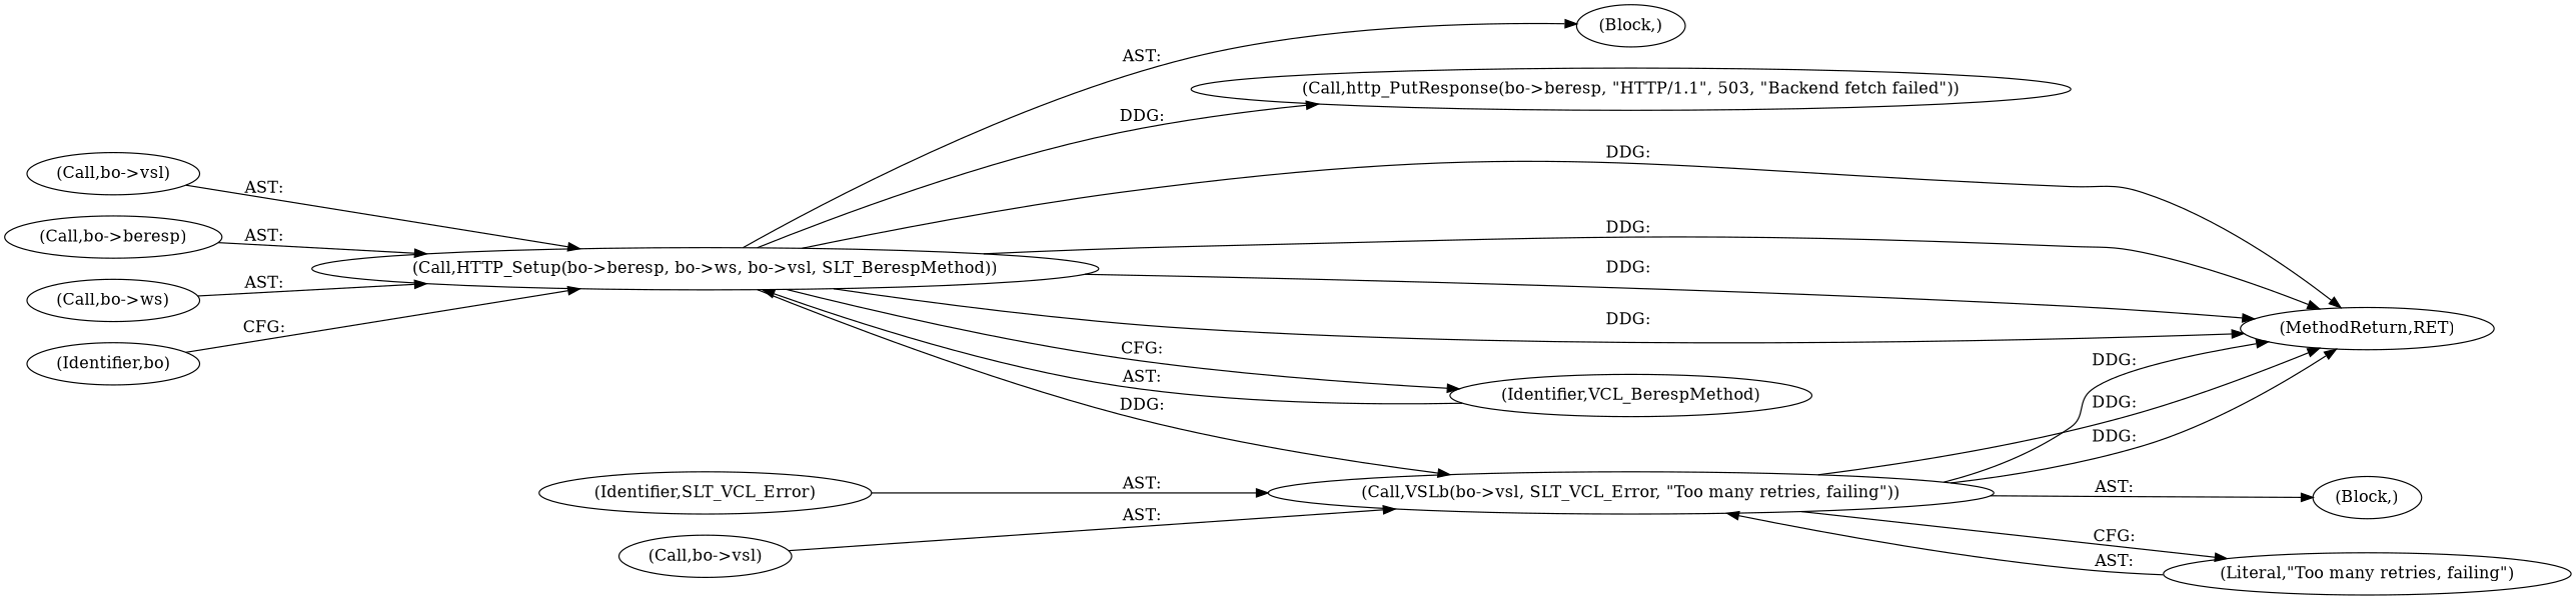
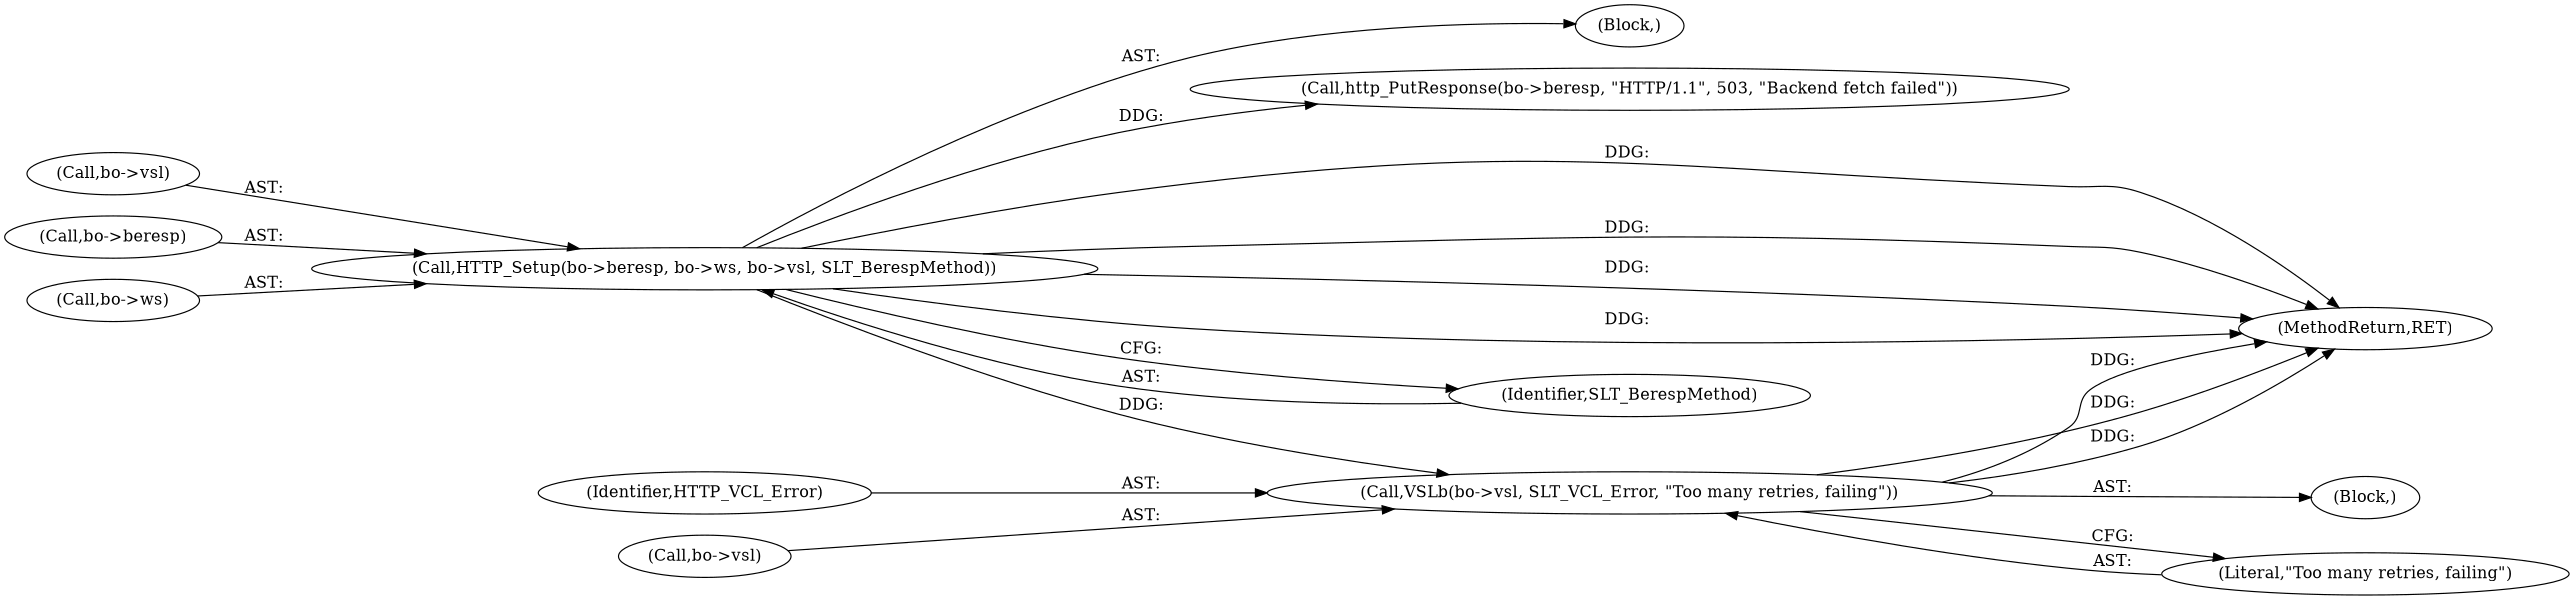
  digraph {
    rankdir=LR
    n1 [label="(Call,VSLb(bo->vsl, SLT_VCL_Error, \"Too many retries, failing\"))"]
    n2 [label="(Block,)"]
    n3 [label="(Literal,\"Too many retries, failing\")"]
    n4 [label="(MethodReturn,RET)"]
    n5 [label="(Call,HTTP_Setup(bo->beresp, bo->ws, bo->vsl, SLT_BerespMethod))"]
-   n6 [label="(Identifier,VCL_BerespMethod)"]
+   n6 [label="(Identifier,SLT_BerespMethod)"]
    n7 [label="(Block,)"]
    n8 [label="(Call,http_PutResponse(bo->beresp, \"HTTP/1.1\", 503, \"Backend fetch failed\"))"]
-   n9 [label="(Identifier,SLT_VCL_Error)"]
+   n9 [label="(Identifier,HTTP_VCL_Error)"]
    n10 [label="(Call,bo->vsl)"]
    n11 [label="(Call,bo->vsl)"]
    n12 [label="(Call,bo->beresp)"]
    n13 [label="(Call,bo->ws)"]
-   n14 [label="(Identifier,bo)"]
    n1 -> n2 [label="AST: "]
    n1 -> n3 [label="CFG: "]
    n1 -> n4 [label="DDG: "]
    n1 -> n4 [label="DDG: "]
    n1 -> n4 [label="DDG: "]
    n3 -> n1 [label="AST: "]
    n5 -> n1 [label="DDG: "]
    n5 -> n4 [label="DDG: "]
    n5 -> n4 [label="DDG: "]
    n5 -> n4 [label="DDG: "]
    n5 -> n4 [label="DDG: "]
    n5 -> n6 [label="CFG: "]
    n5 -> n7 [label="AST: "]
    n5 -> n8 [label="DDG: "]
    n6 -> n5 [label="AST: "]
    n9 -> n1 [label="AST: "]
    n10 -> n5 [label="AST: "]
    n11 -> n1 [label="AST: "]
    n12 -> n5 [label="AST: "]
    n13 -> n5 [label="AST: "]
-   n14 -> n5 [label="CFG: "]
  }
